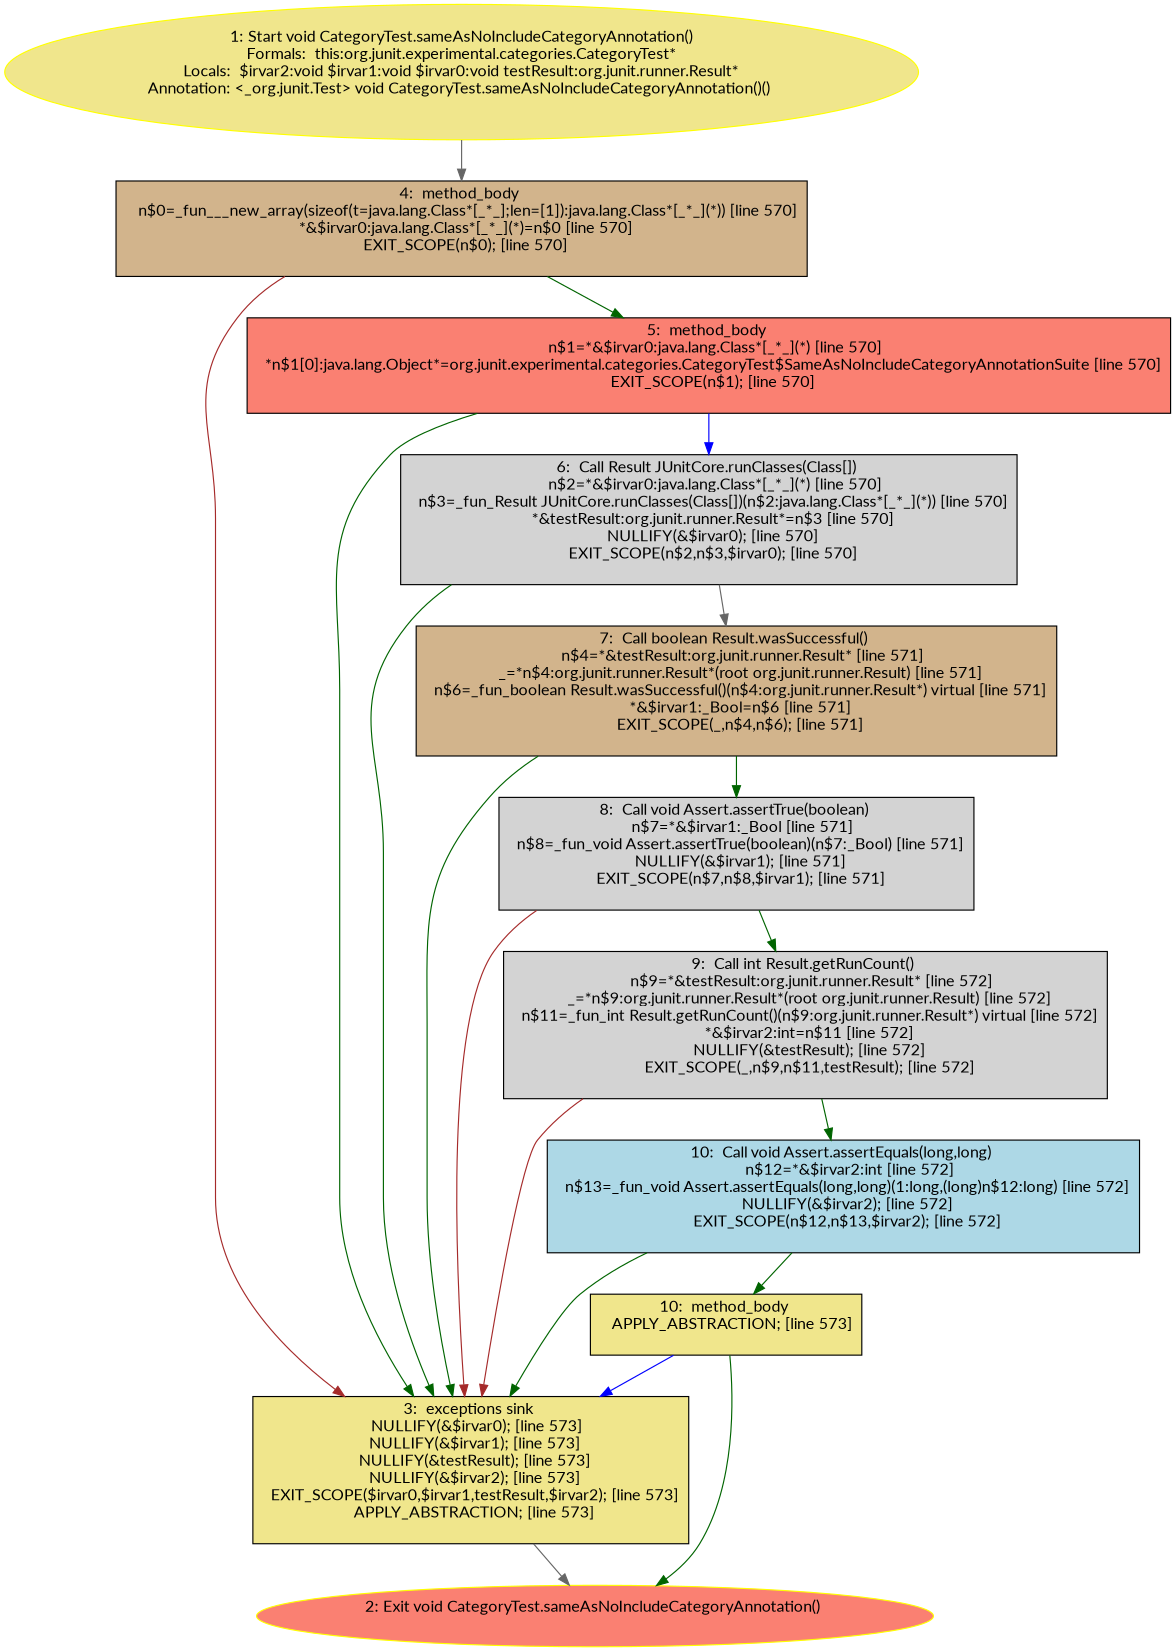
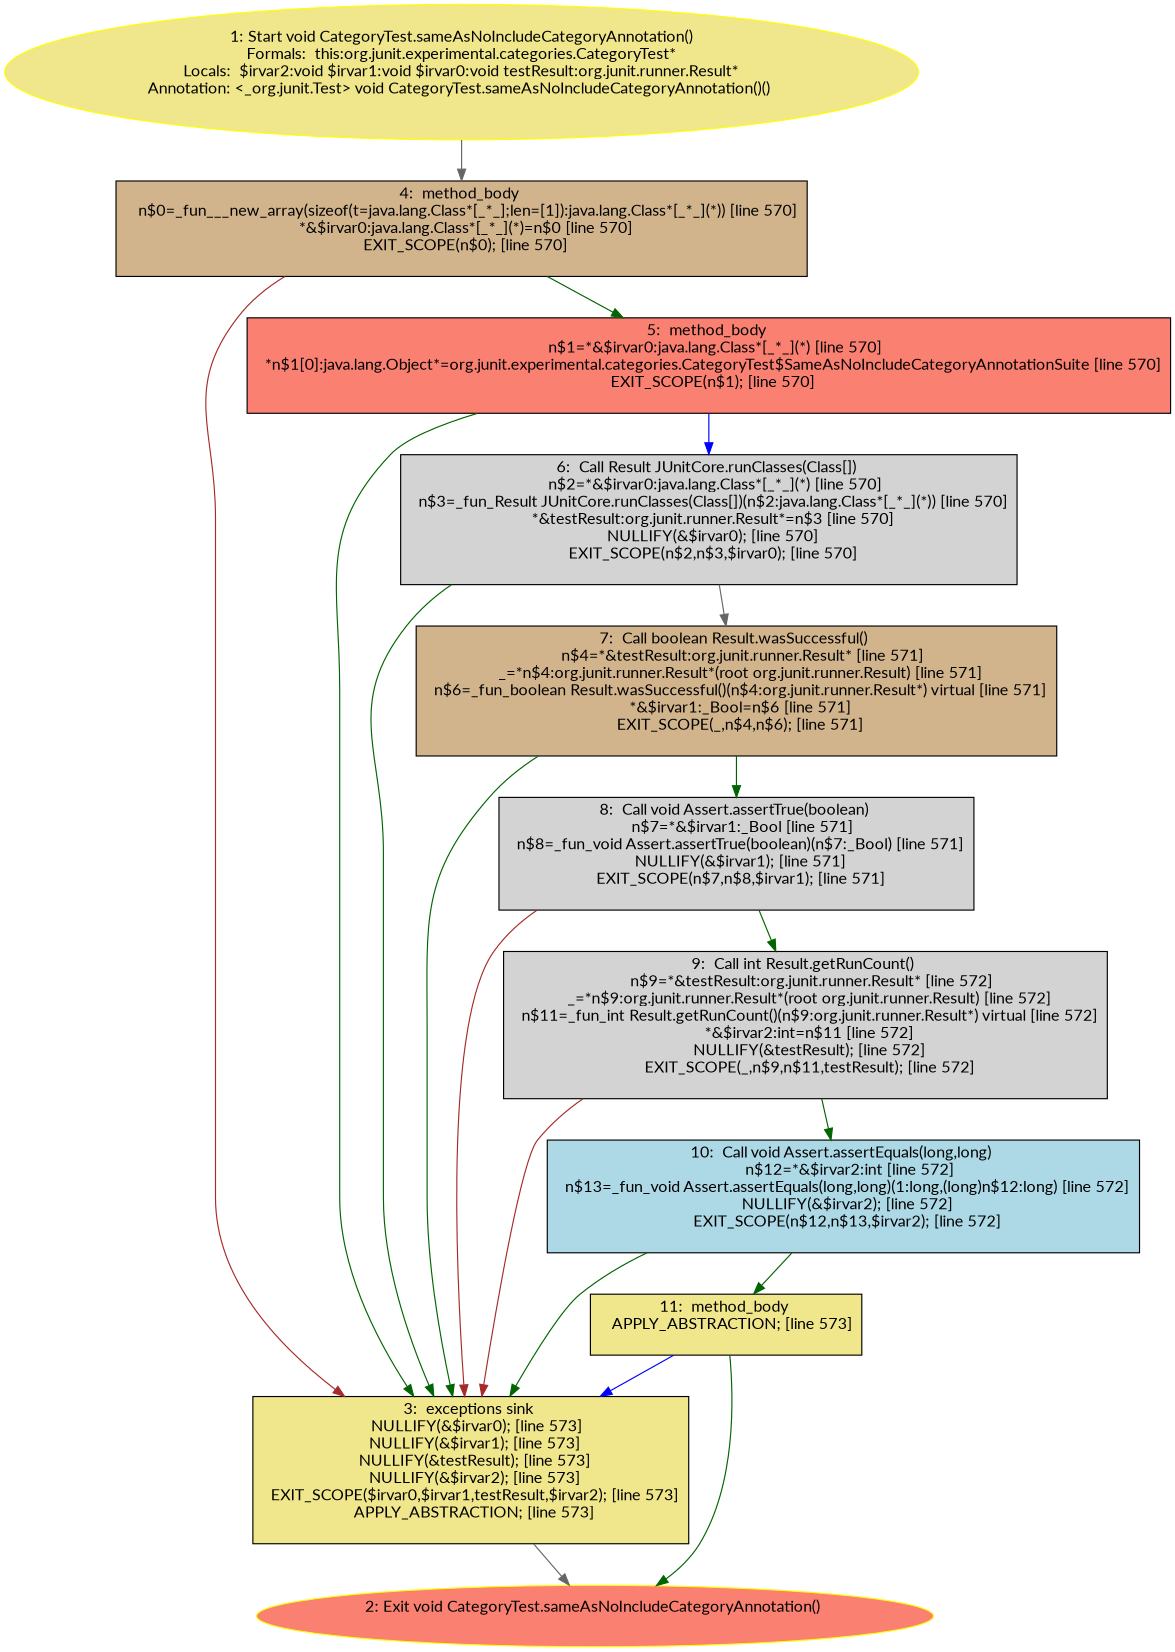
  digraph {
    fontname=Lato
    node [style=filled fillcolor=khaki fontname=Lato shape=box]
    edge [color=darkgreen fontname=Lato]
    n1 [color=yellow label="1: Start void CategoryTest.sameAsNoIncludeCategoryAnnotation()\nFormals:  this:org.junit.experimental.categories.CategoryTest*\nLocals:  $irvar2:void $irvar1:void $irvar0:void testResult:org.junit.runner.Result*\nAnnotation: <_org.junit.Test> void CategoryTest.sameAsNoIncludeCategoryAnnotation()() \n  " shape=""]
    n2 [label="4:  method_body \n   n$0=_fun___new_array(sizeof(t=java.lang.Class*[_*_];len=[1]):java.lang.Class*[_*_](*)) [line 570]\n  *&$irvar0:java.lang.Class*[_*_](*)=n$0 [line 570]\n  EXIT_SCOPE(n$0); [line 570]\n " fillcolor=tan]
    n3 [label="3:  exceptions sink \n   NULLIFY(&$irvar0); [line 573]\n  NULLIFY(&$irvar1); [line 573]\n  NULLIFY(&testResult); [line 573]\n  NULLIFY(&$irvar2); [line 573]\n  EXIT_SCOPE($irvar0,$irvar1,testResult,$irvar2); [line 573]\n  APPLY_ABSTRACTION; [line 573]\n "]
    n4 [label="5:  method_body \n   n$1=*&$irvar0:java.lang.Class*[_*_](*) [line 570]\n  *n$1[0]:java.lang.Object*=org.junit.experimental.categories.CategoryTest$SameAsNoIncludeCategoryAnnotationSuite [line 570]\n  EXIT_SCOPE(n$1); [line 570]\n " fillcolor=salmon]
    n5 [color=yellow label="2: Exit void CategoryTest.sameAsNoIncludeCategoryAnnotation() \n  " fillcolor=salmon shape=""]
    n6 [label="6:  Call Result JUnitCore.runClasses(Class[]) \n   n$2=*&$irvar0:java.lang.Class*[_*_](*) [line 570]\n  n$3=_fun_Result JUnitCore.runClasses(Class[])(n$2:java.lang.Class*[_*_](*)) [line 570]\n  *&testResult:org.junit.runner.Result*=n$3 [line 570]\n  NULLIFY(&$irvar0); [line 570]\n  EXIT_SCOPE(n$2,n$3,$irvar0); [line 570]\n " fillcolor=lightgrey]
    n7 [label="7:  Call boolean Result.wasSuccessful() \n   n$4=*&testResult:org.junit.runner.Result* [line 571]\n  _=*n$4:org.junit.runner.Result*(root org.junit.runner.Result) [line 571]\n  n$6=_fun_boolean Result.wasSuccessful()(n$4:org.junit.runner.Result*) virtual [line 571]\n  *&$irvar1:_Bool=n$6 [line 571]\n  EXIT_SCOPE(_,n$4,n$6); [line 571]\n " fillcolor=tan]
    n8 [label="8:  Call void Assert.assertTrue(boolean) \n   n$7=*&$irvar1:_Bool [line 571]\n  n$8=_fun_void Assert.assertTrue(boolean)(n$7:_Bool) [line 571]\n  NULLIFY(&$irvar1); [line 571]\n  EXIT_SCOPE(n$7,n$8,$irvar1); [line 571]\n " fillcolor=lightgrey]
    n9 [label="9:  Call int Result.getRunCount() \n   n$9=*&testResult:org.junit.runner.Result* [line 572]\n  _=*n$9:org.junit.runner.Result*(root org.junit.runner.Result) [line 572]\n  n$11=_fun_int Result.getRunCount()(n$9:org.junit.runner.Result*) virtual [line 572]\n  *&$irvar2:int=n$11 [line 572]\n  NULLIFY(&testResult); [line 572]\n  EXIT_SCOPE(_,n$9,n$11,testResult); [line 572]\n " fillcolor=lightgrey]
    n10 [label="10:  Call void Assert.assertEquals(long,long) \n   n$12=*&$irvar2:int [line 572]\n  n$13=_fun_void Assert.assertEquals(long,long)(1:long,(long)n$12:long) [line 572]\n  NULLIFY(&$irvar2); [line 572]\n  EXIT_SCOPE(n$12,n$13,$irvar2); [line 572]\n " fillcolor=lightblue]
-   n11 [label="10:  method_body \n   APPLY_ABSTRACTION; [line 573]\n "]
+   n11 [label="11:  method_body \n   APPLY_ABSTRACTION; [line 573]\n "]
    n1 -> n2 [color=gray40]
    n2 -> n3 [color=brown]
    n2 -> n4
    n3 -> n5 [color=gray40]
    n4 -> n3
    n4 -> n6 [color=blue]
    n6 -> n3
    n6 -> n7 [color=gray40]
    n7 -> n3
    n7 -> n8
    n8 -> n3 [color=brown]
    n8 -> n9
    n9 -> n3 [color=brown]
    n9 -> n10
    n10 -> n3
    n10 -> n11
    n11 -> n3 [color=blue]
    n11 -> n5
  }
